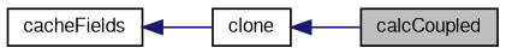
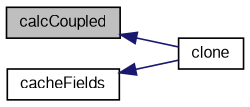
  digraph {
    rankdir=LR
    node [color=black fontname=FreeSans fontsize=10 shape=record]
    edge [color=midnightblue dir=back fontname=FreeSans fontsize=10 labelfontname=FreeSans labelfontsize=10 style=solid]
    n1 [fillcolor=grey75 fontcolor=black height=0.2 label=calcCoupled style=filled width=0.4]
    n2 [height=0.2 label=clone width=0.4]
    n3 [height=0.2 label=cacheFields width=0.4]
-   n2 -> n1
+   n1 -> n2
    n3 -> n2
  }
